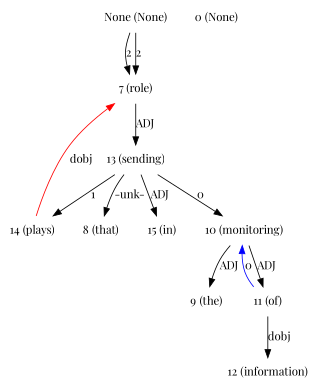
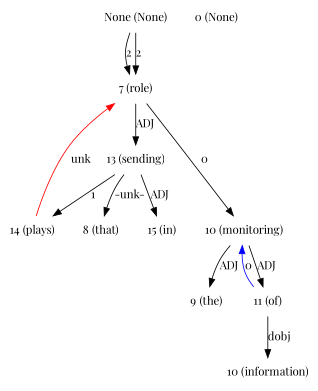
  digraph {
    fontname="Playfair Display"
    node [fontname="Playfair Display" shape=plaintext]
    edge [dir=forward fontname="Playfair Display"]
    n1 [label="None (None)"]
    n2 [label="7 (role)"]
    n3 [label="13 (sending)"]
    n4 [label="14 (plays)"]
    n5 [label="8 (that)"]
    n6 [label="10 (monitoring)"]
    n7 [label="15 (in)"]
    n8 [label="0 (None)"]
    n9 [label="9 (the)"]
    n10 [label="11 (of)"]
-   n11 [label="12 (information)"]
+   n11 [label="10 (information)"]
    n1 -> n2 [label=2]
    n1 -> n2 [label=2]
    n2 -> n3 [label=ADJ]
    n3 -> n4 [label=1]
    n3 -> n5 [label="-unk-"]
-   n3 -> n6 [label=0]
+   n2 -> n6 [label=0]
    n3 -> n7 [label=ADJ]
-   n4 -> n2 [color=red label=dobj]
+   n4 -> n2 [color=red label=unk]
    n6 -> n9 [label=ADJ]
    n6 -> n10 [label=ADJ]
    n10 -> n6 [color=blue label=0]
    n10 -> n11 [label=dobj]
  }
